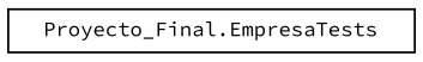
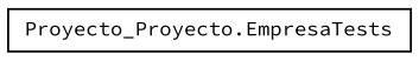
  digraph {
    rankdir=LR
    fontname="Source Code Pro"
-   n1 [color=black fillcolor=white fontname="Source Code Pro" fontsize=10 height=0.2 label="Proyecto_Final.EmpresaTests" shape=record style=filled width=0.4]
+   n1 [color=black fillcolor=white fontname="Source Code Pro" fontsize=10 height=0.2 label="Proyecto_Proyecto.EmpresaTests" shape=record style=filled width=0.4]
  }
